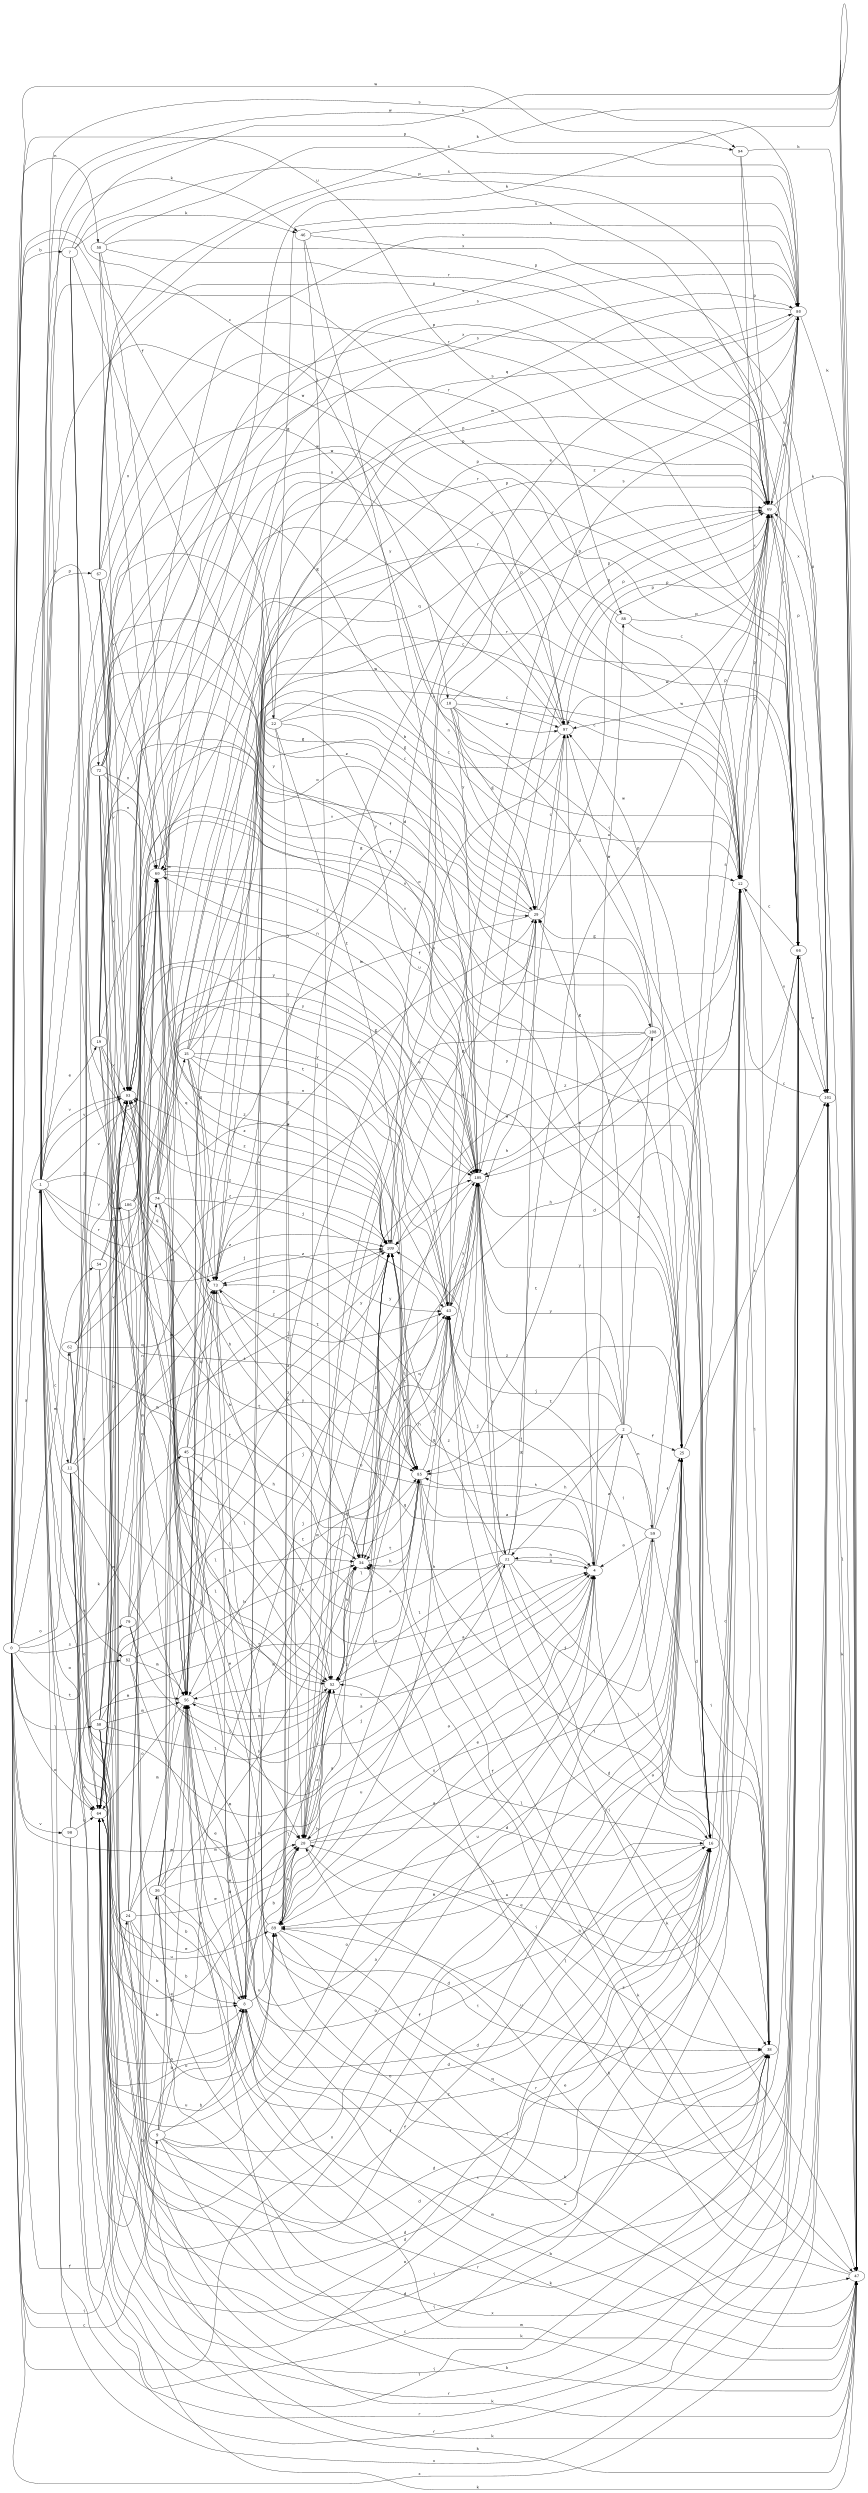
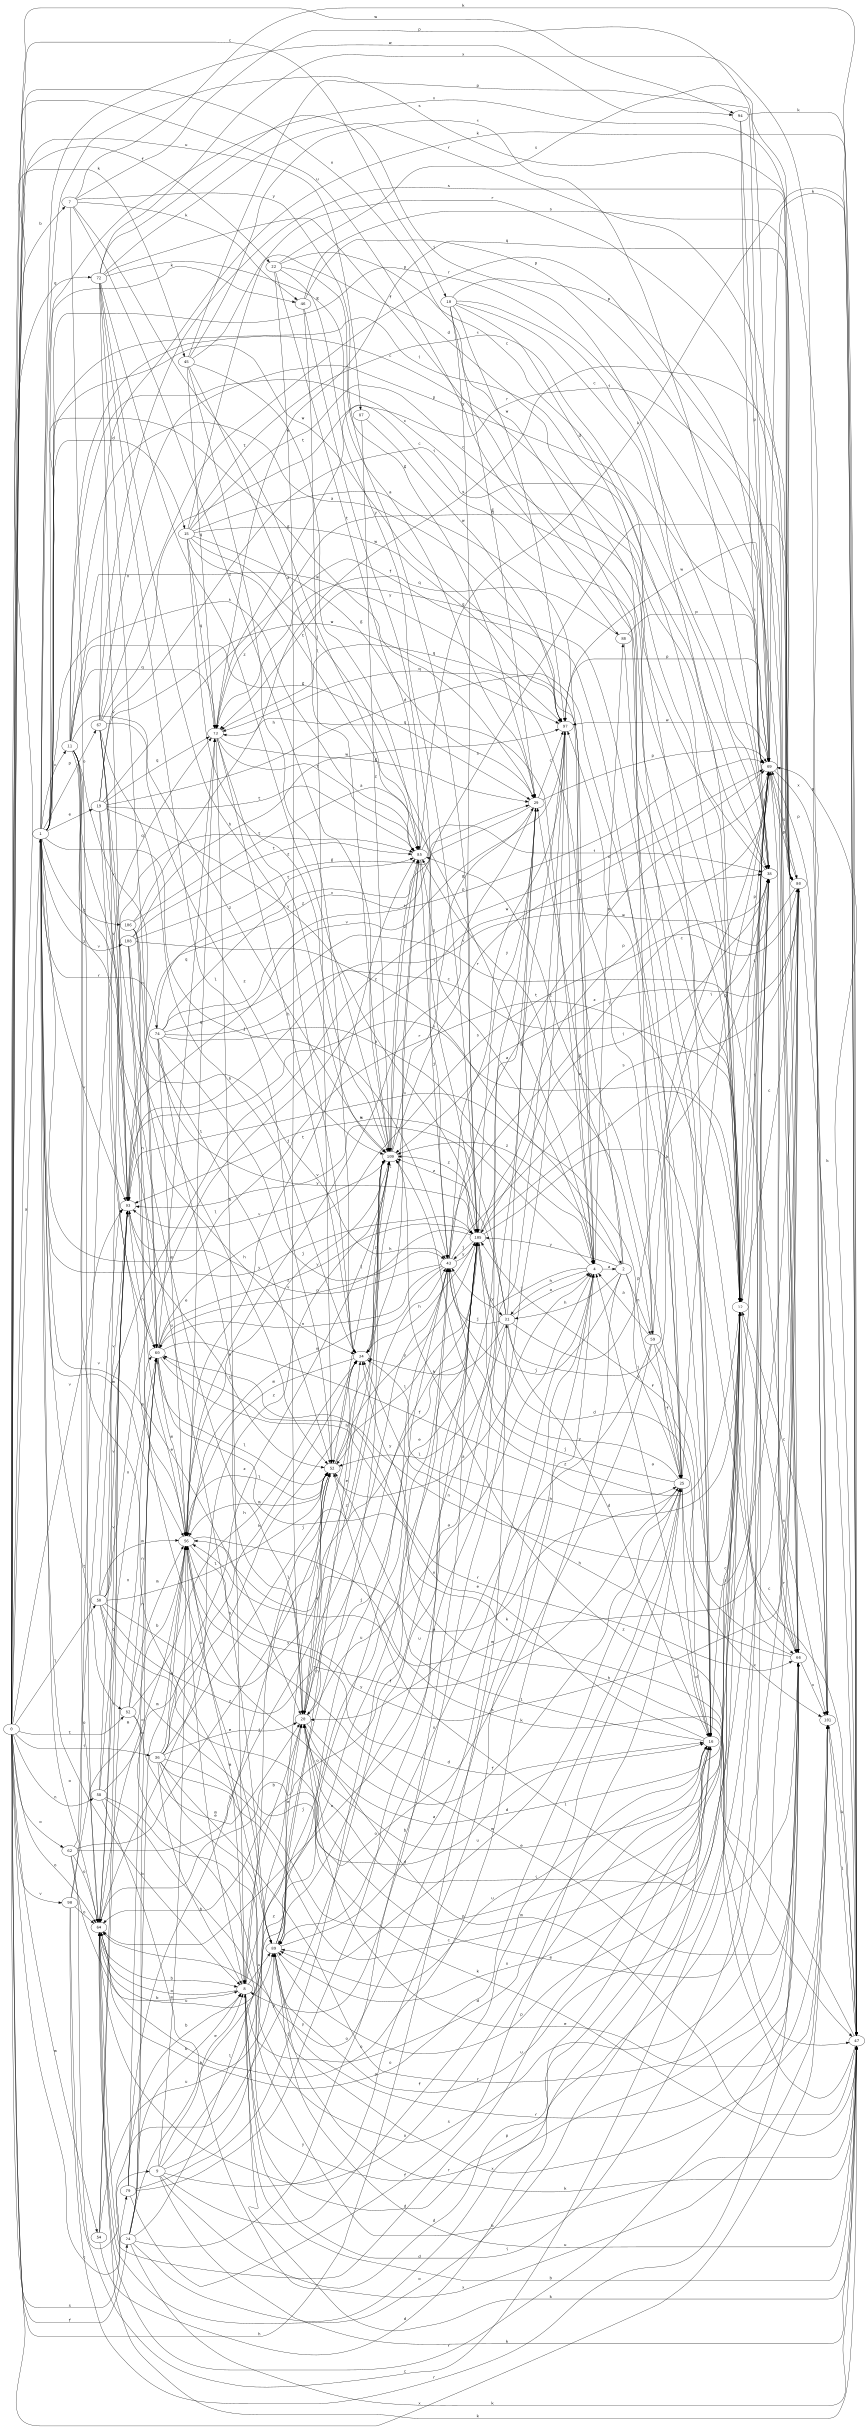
  strict digraph {
    fontname="Source Code Pro"
    rankdir=LR
    node [fontname="Source Code Pro"]
    edge [fontname="Source Code Pro"]
    0
    1
    7
    9
    10
    22
    24
    31
    36
    45
    50
    54
    58
    59
    62
    64
    72
    79
    82
+   87
    88
    90
    93
    94
    101
    8
    11
    12
    15
    19
    20
    29
    43
    46
    56
    67
    69
    74
    n39 [label=66]
    80
    85
    97
    105
    106
    108
    109
    47
    25
    4
    16
    38
    52
    60
    34
    73
    89
    2
    0 -> 1 [label=a]
    0 -> 7 [label=b]
    0 -> 9 [label=c]
    0 -> 10 [label=c]
    0 -> 22 [label=f]
    0 -> 24 [label=f]
    0 -> 31 [label=h]
    0 -> 36 [label=i]
    0 -> 45 [label=k]
    0 -> 50 [label=l]
    0 -> 54 [label=m]
    0 -> 58 [label=n]
    0 -> 59 [label=n]
    0 -> 62 [label=o]
    0 -> 64 [label=o]
    0 -> 72 [label=q]
    0 -> 79 [label=s]
    0 -> 82 [label=t]
+   0 -> 87 [label=u]
    0 -> 88 [label=u]
    0 -> 90 [label=v]
    0 -> 93 [label=v]
    0 -> 94 [label=w]
    0 -> 101 [label=x]
    1 -> 64 [label=o]
    1 -> 82 [label=t]
    1 -> 93 [label=v]
    1 -> 94 [label=w]
    1 -> 101 [label=x]
    1 -> 8 [label=b]
    1 -> 11 [label=c]
    1 -> 12 [label=c]
    1 -> 15 [label=d]
    1 -> 19 [label=e]
    1 -> 20 [label=e]
    1 -> 29 [label=g]
    1 -> 43 [label=j]
    1 -> 46 [label=k]
    1 -> 56 [label=m]
    1 -> 67 [label=p]
    1 -> 69 [label=p]
    1 -> 74 [label=r]
    1 -> n39 [label=r]
    1 -> 80 [label=s]
    1 -> 85 [label=t]
    1 -> 97 [label=w]
    1 -> 105 [label=y]
    1 -> 106 [label=z]
    1 -> 108 [label=z]
    7 -> 64 [label=o]
    7 -> 46 [label=k]
    7 -> 69 [label=p]
    7 -> 85 [label=t]
    7 -> 105 [label=y]
    7 -> 109 [label=z]
    7 -> 47 [label=k]
    9 -> 8 [label=b]
    9 -> 43 [label=j]
    9 -> 56 [label=m]
    9 -> 109 [label=z]
    9 -> 47 [label=k]
    9 -> 25 [label=f]
    9 -> 4 [label=a]
    9 -> 16 [label=d]
    10 -> 12 [label=c]
    10 -> 29 [label=g]
    10 -> 69 [label=p]
    10 -> 97 [label=w]
    10 -> 105 [label=y]
    10 -> 16 [label=d]
    10 -> 38 [label=i]
    22 -> 12 [label=c]
    22 -> 20 [label=e]
    22 -> 29 [label=g]
    22 -> 80 [label=s]
    22 -> 85 [label=t]
    22 -> 105 [label=y]
    24 -> 8 [label=b]
    24 -> 20 [label=e]
    24 -> 56 [label=m]
    24 -> 105 [label=y]
    24 -> 47 [label=k]
    24 -> 16 [label=d]
    24 -> 52 [label=l]
    24 -> 60 [label=n]
    31 -> 93 [label=v]
    31 -> 29 [label=g]
    31 -> 43 [label=j]
    31 -> 69 [label=p]
    31 -> 109 [label=z]
    31 -> 4 [label=a]
    31 -> 16 [label=d]
    31 -> 38 [label=i]
    31 -> 52 [label=l]
    31 -> 34 [label=h]
    36 -> 101 [label=x]
    36 -> 8 [label=b]
    36 -> 12 [label=c]
    36 -> 20 [label=e]
    36 -> 43 [label=j]
    36 -> 56 [label=m]
    36 -> 69 [label=p]
    36 -> n39 [label=r]
    36 -> 109 [label=z]
    36 -> 34 [label=h]
    45 -> 69 [label=p]
    45 -> 85 [label=t]
    45 -> 109 [label=z]
    45 -> 16 [label=d]
    45 -> 38 [label=i]
    45 -> 34 [label=h]
    45 -> 73 [label=q]
    50 -> 93 [label=v]
    50 -> 56 [label=m]
    50 -> 69 [label=p]
    50 -> 85 [label=t]
    50 -> 105 [label=y]
    50 -> 47 [label=k]
    50 -> 25 [label=f]
    50 -> 16 [label=d]
    50 -> 38 [label=i]
    50 -> 52 [label=l]
    54 -> 93 [label=v]
    54 -> 16 [label=d]
    54 -> 60 [label=n]
    54 -> 89 [label=u]
    58 -> 93 [label=v]
    58 -> 101 [label=x]
    58 -> n39 [label=r]
    58 -> 80 [label=s]
    58 -> 109 [label=z]
    58 -> 60 [label=n]
    59 -> 64 [label=o]
    59 -> 20 [label=e]
    59 -> 80 [label=s]
    59 -> 85 [label=t]
    59 -> 25 [label=f]
    59 -> 4 [label=a]
    59 -> 38 [label=i]
    59 -> 73 [label=q]
    62 -> 64 [label=o]
    62 -> 8 [label=b]
    62 -> 43 [label=j]
    62 -> 105 [label=y]
    62 -> 109 [label=z]
    62 -> 73 [label=q]
    64 -> 93 [label=v]
    64 -> 8 [label=b]
    64 -> n39 [label=r]
    64 -> 47 [label=k]
    64 -> 16 [label=d]
    64 -> 34 [label=h]
    64 -> 89 [label=u]
    72 -> 93 [label=v]
    72 -> 101 [label=x]
    72 -> 29 [label=g]
    72 -> n39 [label=r]
    72 -> 109 [label=z]
    72 -> 25 [label=f]
    72 -> 38 [label=i]
    72 -> 52 [label=l]
    72 -> 60 [label=n]
    72 -> 34 [label=h]
    79 -> 8 [label=b]
    79 -> 43 [label=j]
    79 -> 105 [label=y]
    79 -> 25 [label=f]
    79 -> 52 [label=l]
    79 -> 60 [label=n]
    82 -> 20 [label=e]
    82 -> 56 [label=m]
    82 -> 47 [label=k]
    82 -> 60 [label=n]
    82 -> 34 [label=h]
+   87 -> 97 [label=w]
+   87 -> 109 [label=z]
    88 -> 12 [label=c]
    88 -> 69 [label=p]
    88 -> 73 [label=q]
    90 -> 64 [label=o]
    90 -> 93 [label=v]
    90 -> 12 [label=c]
    90 -> 56 [label=m]
    90 -> n39 [label=r]
    93 -> 64 [label=o]
    93 -> 52 [label=l]
    93 -> 60 [label=n]
    94 -> 69 [label=p]
    94 -> 47 [label=k]
    94 -> 38 [label=i]
    101 -> 12 [label=c]
    101 -> 20 [label=e]
    101 -> 69 [label=p]
    101 -> 47 [label=k]
    8 -> 64 [label=o]
    8 -> 56 [label=m]
    8 -> 69 [label=p]
    8 -> 105 [label=y]
    8 -> 47 [label=k]
    8 -> 16 [label=d]
    8 -> 38 [label=i]
    8 -> 52 [label=l]
    8 -> 89 [label=u]
    11 -> 64 [label=o]
    11 -> 93 [label=v]
    11 -> 8 [label=b]
    11 -> 12 [label=c]
    11 -> 20 [label=e]
    11 -> 29 [label=g]
    11 -> 97 [label=w]
    11 -> 109 [label=z]
    11 -> 4 [label=a]
    11 -> 38 [label=i]
    11 -> 52 [label=l]
    11 -> 73 [label=q]
    11 -> 89 [label=u]
    12 -> 64 [label=o]
    12 -> 93 [label=v]
    12 -> 101 [label=x]
    12 -> 20 [label=e]
    12 -> 69 [label=p]
    12 -> 105 [label=y]
    12 -> 109 [label=z]
    12 -> 38 [label=i]
    12 -> 60 [label=n]
    12 -> 34 [label=h]
    12 -> 89 [label=u]
    15 -> 12 [label=c]
    15 -> 29 [label=g]
    15 -> 43 [label=j]
    15 -> n39 [label=r]
    15 -> 85 [label=t]
    15 -> 97 [label=w]
    15 -> 109 [label=z]
    15 -> 4 [label=a]
    15 -> 38 [label=i]
    15 -> 73 [label=q]
    19 -> 93 [label=v]
    19 -> 85 [label=t]
    19 -> 97 [label=w]
    19 -> 105 [label=y]
    19 -> 25 [label=f]
    19 -> 16 [label=d]
    19 -> 38 [label=i]
    19 -> 60 [label=n]
    19 -> 73 [label=q]
    20 -> 8 [label=b]
    20 -> 105 [label=y]
    20 -> 109 [label=z]
    20 -> 25 [label=f]
    20 -> 4 [label=a]
    20 -> 16 [label=d]
    20 -> 38 [label=i]
    20 -> 52 [label=l]
    29 -> 64 [label=o]
    29 -> 93 [label=v]
    29 -> 20 [label=e]
    29 -> 56 [label=m]
    29 -> 69 [label=p]
    29 -> 97 [label=c]
    29 -> 105 [label=y]
    43 -> 93 [label=v]
    43 -> 56 [label=m]
    43 -> 69 [label=p]
    43 -> 80 [label=s]
    43 -> 97 [label=w]
    43 -> 105 [label=y]
    43 -> 38 [label=i]
    43 -> 60 [label=n]
    43 -> 89 [label=u]
    46 -> 69 [label=p]
    46 -> 80 [label=s]
    46 -> 105 [label=y]
    46 -> 52 [label=l]
    56 -> 64 [label=o]
    56 -> 80 [label=s]
    56 -> 85 [label=t]
    56 -> 109 [label=z]
    56 -> 47 [label=k]
    56 -> 16 [label=d]
    56 -> 52 [label=l]
    56 -> 73 [label=q]
    67 -> 93 [label=v]
    67 -> 12 [label=c]
    67 -> 56 [label=m]
    67 -> 69 [label=p]
    67 -> n39 [label=r]
    67 -> 80 [label=s]
    67 -> 109 [label=z]
    67 -> 47 [label=k]
    67 -> 52 [label=l]
    67 -> 34 [label=h]
    69 -> 101 [label=x]
    69 -> 12 [label=c]
    69 -> n39 [label=r]
    69 -> 80 [label=s]
    69 -> 97 [label=w]
    69 -> 47 [label=k]
    74 -> 12 [label=c]
    74 -> 20 [label=e]
    74 -> 43 [label=j]
    74 -> 56 [label=m]
    74 -> 69 [label=p]
    74 -> n39 [label=r]
    74 -> 80 [label=s]
    74 -> 85 [label=t]
    74 -> 105 [label=y]
    74 -> 4 [label=a]
    n39 -> 101 [label=x]
    n39 -> 12 [label=c]
    n39 -> 56 [label=m]
    n39 -> 97 [label=w]
    n39 -> 105 [label=y]
    n39 -> 52 [label=l]
    n39 -> 34 [label=h]
    80 -> 93 [label=v]
    80 -> 12 [label=c]
    80 -> 20 [label=e]
    80 -> 56 [label=m]
    80 -> 69 [label=p]
    80 -> 109 [label=z]
    80 -> 47 [label=k]
    80 -> 73 [label=q]
    85 -> 43 [label=j]
    85 -> 109 [label=z]
    85 -> 47 [label=k]
    85 -> 4 [label=a]
    85 -> 38 [label=i]
    85 -> 34 [label=h]
    97 -> 64 [label=o]
    97 -> 93 [label=v]
    97 -> 8 [label=b]
    97 -> 69 [label=p]
    97 -> 4 [label=a]
    97 -> 89 [label=u]
    105 -> 31 [label=y]
    105 -> 43 [label=j]
    105 -> 69 [label=p]
    105 -> 109 [label=z]
    105 -> 47 [label=k]
    105 -> 16 [label=d]
    105 -> 38 [label=i]
    105 -> 52 [label=l]
    105 -> 60 [label=n]
    105 -> 34 [label=h]
    106 -> 43 [label=j]
    106 -> 56 [label=m]
    106 -> 80 [label=s]
    106 -> 4 [label=a]
    106 -> 60 [label=n]
    108 -> 29 [label=g]
    108 -> 85 [label=t]
    108 -> 97 [label=w]
    108 -> 60 [label=n]
    108 -> 34 [label=h]
    108 -> 89 [label=u]
    109 -> 93 [label=v]
    109 -> 20 [label=e]
    109 -> 29 [label=g]
    109 -> 69 [label=p]
    109 -> 85 [label=t]
    109 -> 52 [label=l]
    47 -> 101 [label=l]
    47 -> 8 [label=b]
    47 -> 56 [label=m]
    47 -> 69 [label=p]
    47 -> 109 [label=z]
    47 -> 34 [label=h]
    47 -> 89 [label=u]
    25 -> 64 [label=o]
    25 -> 93 [label=v]
    25 -> 101 [label=x]
    25 -> 43 [label=j]
    25 -> 56 [label=m]
    25 -> 69 [label=p]
    25 -> 85 [label=t]
    25 -> 97 [label=w]
    25 -> 105 [label=y]
    25 -> 16 [label=d]
    25 -> 89 [label=u]
    4 -> 31 [label=h]
    4 -> 64 [label=o]
    4 -> 88 [label=u]
    4 -> 93 [label=v]
    4 -> 43 [label=j]
    4 -> 73 [label=q]
    4 -> 89 [label=u]
    4 -> 2 [label=a]
    16 -> 64 [label=o]
    16 -> 12 [label=c]
    16 -> 4 [label=a]
    16 -> 52 [label=l]
    16 -> 60 [label=n]
    16 -> 73 [label=q]
    16 -> 89 [label=u]
    38 -> 73 [label=q]
    38 -> 89 [label=u]
    52 -> 20 [label=e]
    52 -> 56 [label=m]
    52 -> 105 [label=y]
    52 -> 4 [label=a]
    52 -> 34 [label=h]
    60 -> 56 [label=m]
    60 -> n39 [label=r]
    60 -> 80 [label=s]
    60 -> 105 [label=y]
    60 -> 47 [label=k]
    60 -> 25 [label=f]
    60 -> 52 [label=l]
    60 -> 73 [label=q]
    34 -> 56 [label=m]
    34 -> 85 [label=t]
    34 -> 109 [label=z]
    73 -> 8 [label=b]
    73 -> 29 [label=g]
    73 -> n39 [label=r]
    73 -> 85 [label=t]
    73 -> 109 [label=z]
    73 -> 34 [label=h]
    89 -> 20 [label=e]
    89 -> 43 [label=j]
    89 -> 56 [label=m]
    89 -> 69 [label=p]
    89 -> n39 [label=r]
    89 -> 47 [label=k]
    89 -> 4 [label=a]
    89 -> 34 [label=h]
    2 -> 31 [label=h]
    2 -> 59 [label=n]
    2 -> 64 [label=o]
    2 -> 29 [label=g]
    2 -> 43 [label=j]
    2 -> 105 [label=y]
-   2 -> 108 [label=z]
+   108 -> 2 [label=z]
    2 -> 109 [label=z]
    2 -> 25 [label=f]
    2 -> 73 [label=q]
  }
